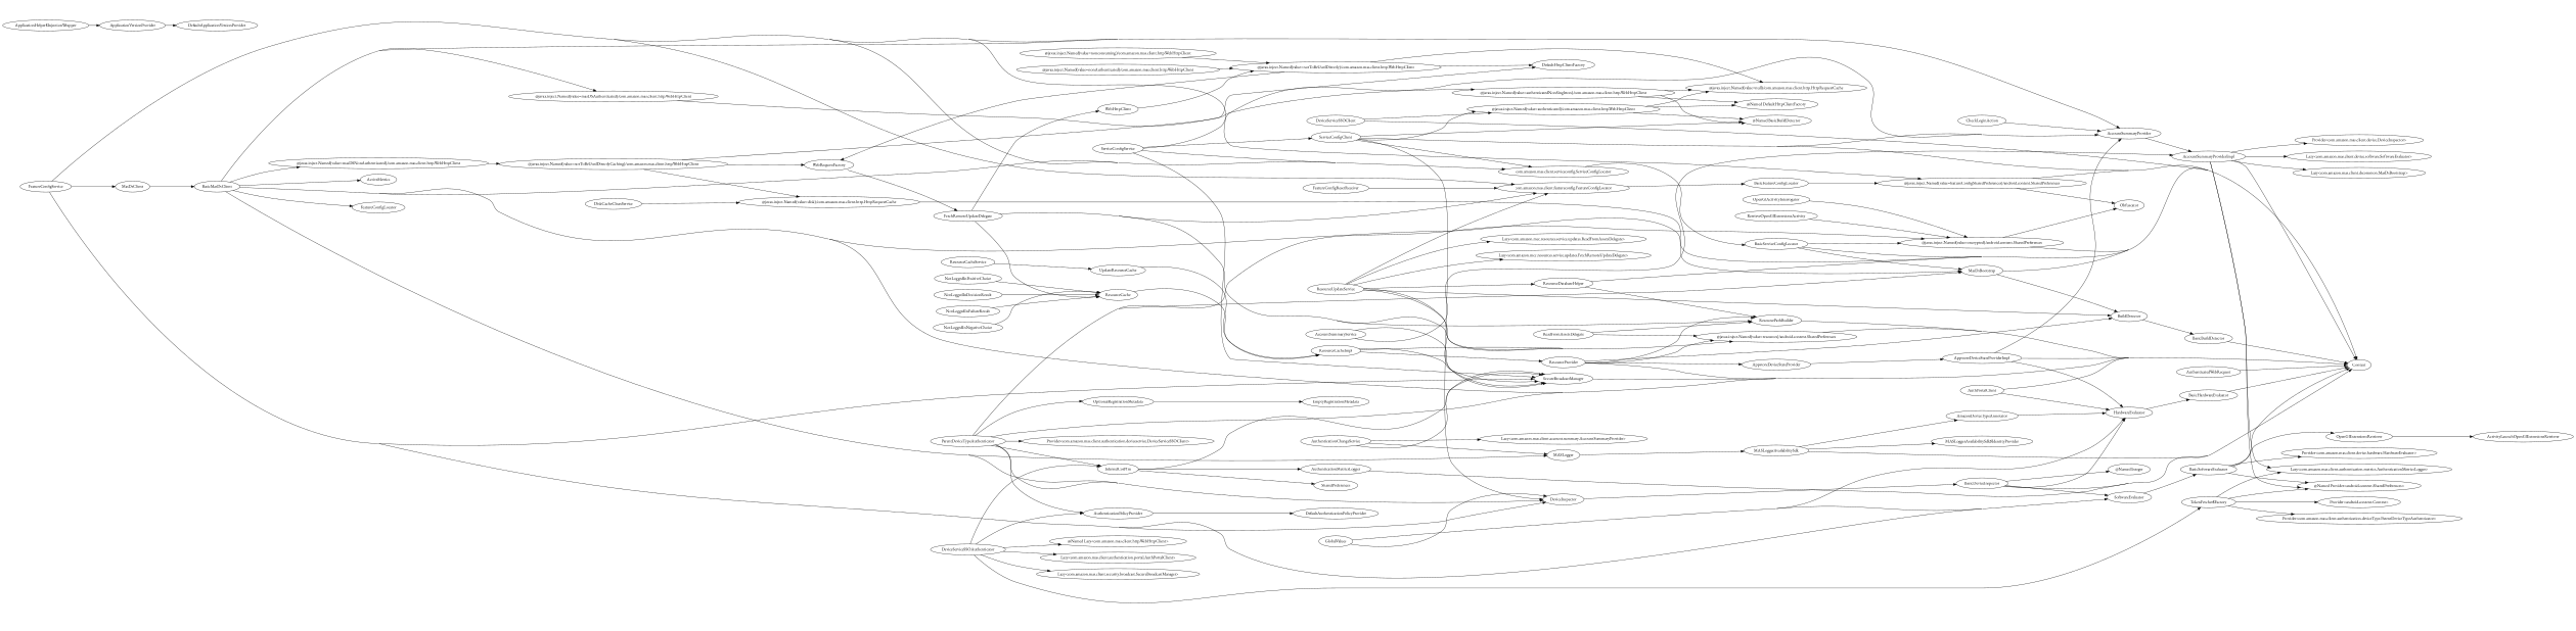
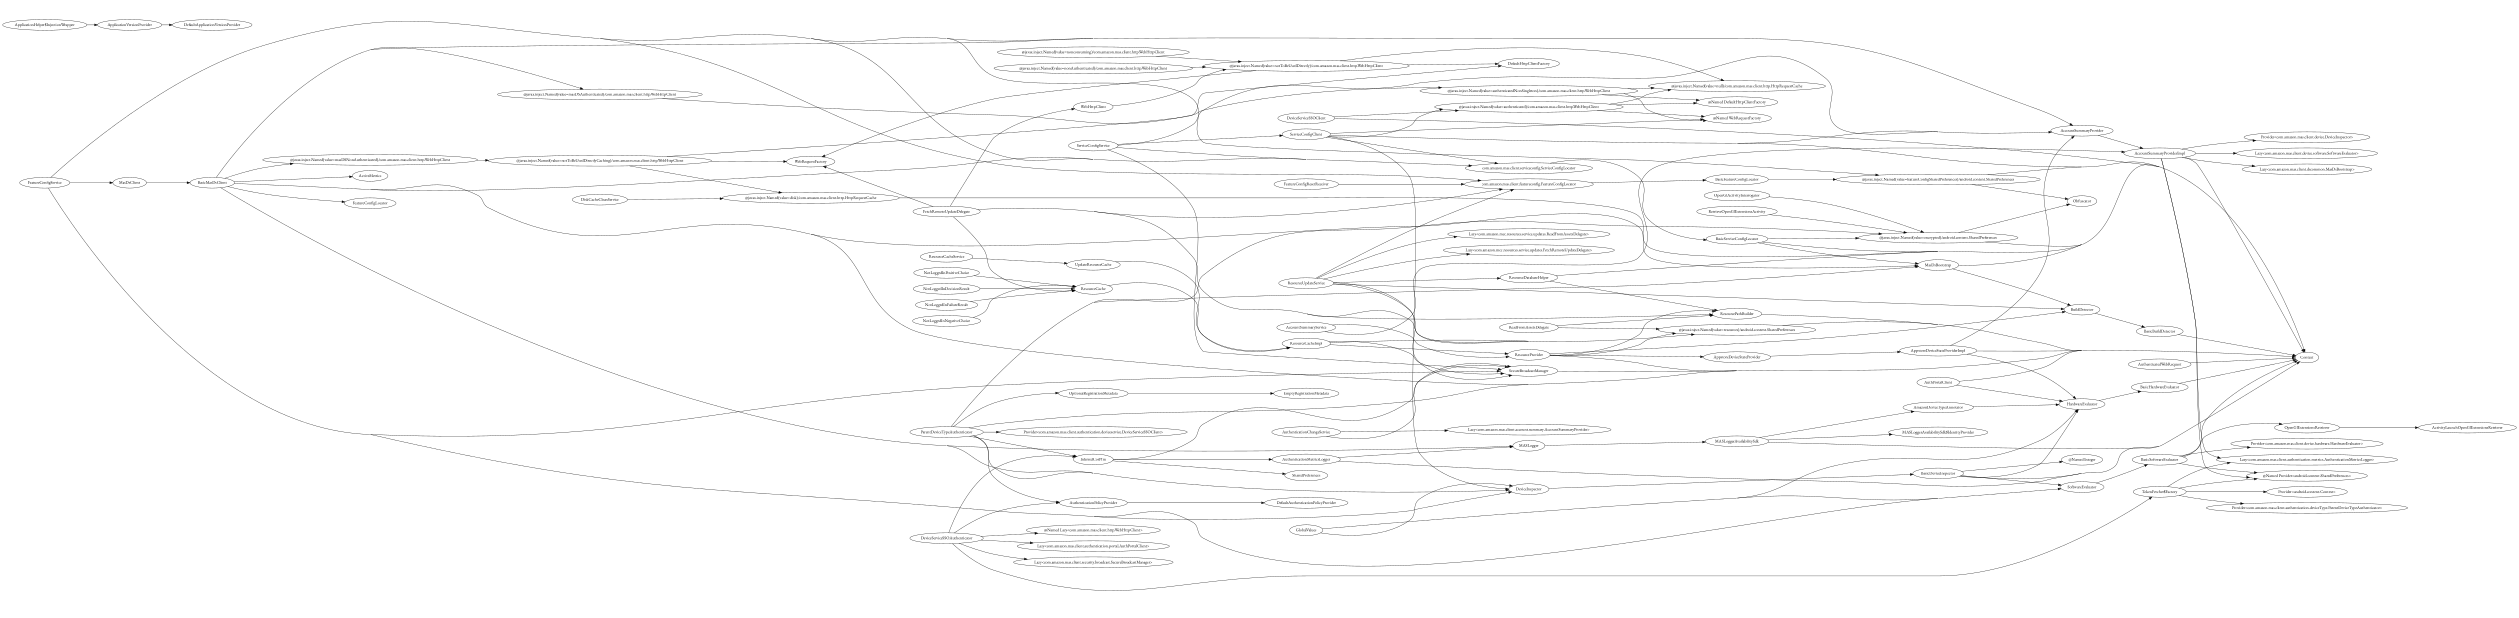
  digraph {
    concentrate=true
    fontname="EB Garamond"
    rankdir=LR
    node [fontname="EB Garamond"]
    edge [fontname="EB Garamond"]
    n1 [label="@javax.inject.Named(value=authenticated)/com.amazon.mas.client.http.WebHttpClient"]
    n2 [label="@Named DefaultHttpClientFactory"]
-   n3 [label="@Named BasicBuildDetector"]
+   n3 [label="@Named WebRequestFactory"]
    n4 [label="@javax.inject.Named(value=null)/com.amazon.mas.client.http.HttpRequestCache"]
    n5 [label="@javax.inject.Named(value=authenticatedNonSingleton)/com.amazon.mas.client.http.WebHttpClient"]
    n6 [label="@javax.inject.Named(value=disk)/com.amazon.mas.client.http.HttpRequestCache"]
    Context
    n8 [label="@javax.inject.Named(value=encrypted)/android.content.SharedPreferences"]
    Obfuscator
    n10 [label="@javax.inject.Named(value=featureConfigSharedPreferences)/android.content.SharedPreferences"]
    n11 [label="@javax.inject.Named(value=masDSAuthenticated)/com.amazon.mas.client.http.WebHttpClient"]
    n12 [label="@javax.inject.Named(value=masDSNonAuthenticated)/com.amazon.mas.client.http.WebHttpClient"]
    n13 [label="@javax.inject.Named(value=notToBeUsedDirectlyCaching)/com.amazon.mas.client.http.WebHttpClient"]
    DefaultHttpClientFactory
    WebRequestFactory
    n16 [label="@javax.inject.Named(value=nonAuthenticated)/com.amazon.mas.client.http.WebHttpClient"]
    n17 [label="@javax.inject.Named(value=notToBeUsedDirectly)/com.amazon.mas.client.http.WebHttpClient"]
    n18 [label="@javax.inject.Named(value=nonconsuming)/com.amazon.mas.client.http.WebHttpClient"]
    n19 [label="@javax.inject.Named(value=resources)/android.content.SharedPreferences"]
    AccountSummaryProvider
    AccountSummaryProviderImpl
    n22 [label="@Named Provider<android.content.SharedPreferences>"]
    n23 [label="Provider<com.amazon.mas.client.device.DeviceInspector>"]
    n24 [label="Lazy<com.amazon.mas.client.authentication.metrics.AuthenticationMetricsLogger>"]
    n25 [label="Lazy<com.amazon.mas.client.device.software.SoftwareEvaluator>"]
    n26 [label="Lazy<com.amazon.mas.client.dscommon.MasDsBootstrap>"]
    AccountSummaryService
    SecureBroadcastManager
    AmazonDeviceTypeAnnotator
    HardwareEvaluator
    BasicHardwareEvaluator
    n32 [label="ApplicationHelper$InjectionWrapper"]
    ApplicationVersionProvider
    DefaultApplicationVersionProvider
    AppstoreDeviceStateProvider
    AppstoreDeviceStateProviderImpl
    AuthPortalClient
    AuthenticatedWebRequest
    AuthenticationChangeService
    n40 [label="Lazy<com.amazon.mas.client.account.summary.AccountSummaryProvider>"]
    AuthenticationMetricsLogger
    MASLogger
    MASLoggerAvailabilitySdk
    n44 [label="MASLoggerAvailabilitySdk$IdentityProvider"]
    AuthenticationPolicyProvider
    DefaultAuthenticationPolicyProvider
    BasicBuildDetector
    n48 [label="@Named Integer"]
    BasicDeviceInspector
    SoftwareEvaluator
    BasicSoftwareEvaluator
    n52 [label="Provider<com.amazon.mas.client.device.hardware.HardwareEvaluator>"]
    OpenGlExtensionsRetriever
    BasicFeatureConfigLocator
    BasicMasDsClient
    MasDsBootstrap
    DeviceInspector
    ActiveMetrics
    n59 [label=FeatureConfigLocator]
    n60 [label="com.amazon.mas.client.serviceconfig.ServiceConfigLocator"]
    BuildDetector
    BasicServiceConfigLocator
    ActivityLaunchOpenGlExtensionsRetriever
-   CheckLoginAction
    DeviceServiceSSOAuthenticator
    InferredCorPfm
    n67 [label="@Named Lazy<com.amazon.mas.client.http.WebHttpClient>"]
    n68 [label="Lazy<com.amazon.mas.client.authentication.portal.AuthPortalClient>"]
    n69 [label="Lazy<com.amazon.mas.client.security.broadcast.SecureBroadcastManager>"]
    n70 [label="TokenFetcher$Factory"]
    SharedPreferences
    n72 [label="Provider<android.content.Context>"]
    n73 [label="Provider<com.amazon.mas.client.authentication.deviceType.ParentDeviceTypeAuthenticator>"]
    DeviceServiceSSOClient
    DiskCacheCleanService
    n76 [label="com.amazon.mas.client.featureconfig.FeatureConfigLocator"]
    FeatureConfigResetReceiver
    FeatureConfigService
    MasDsClient
    FetchRemoteUpdateDelegate
    ResourcePathBuilder
    WebHttpClient
    ResourceCache
    ResourceCacheImpl
    ResourceProvider
    GlobalValues
    NotLoggedInDecisionResult
    NotLoggedInFailureResult
    NotLoggedInNegativeChoice
    NotLoggedInPositiveChoice
    OpenGlActivityInterrogator
    OptionalRegistrationMetadata
    EmptyRegistrationMetadata
    ParentDeviceTypeAuthenticator
    n95 [label="Provider<com.amazon.mas.client.authentication.deviceservice.DeviceServiceSSOClient>"]
    ReadFromAssetsDelegate
    ResourceCacheService
    UpdateResourceCache
    ResourceDatabaseHelper
    ResourceUpdateService
    n101 [label="Lazy<com.amazon.mcc.resources.service.updates.FetchRemoteUpdateDelegate>"]
    n102 [label="Lazy<com.amazon.mcc.resources.service.updates.ReadFromAssetsDelegate>"]
    RetrieveOpenGlExtensionsActivity
    ServiceConfigClient
    ServiceConfigService
    n1 -> n2
    n1 -> n3
    n1 -> n4
    n5 -> n2
    n5 -> n3
    n5 -> n4
    n6 -> Context
    n8 -> Context
    n8 -> Obfuscator
    n10 -> Context
    n10 -> Obfuscator
    n11 -> n5
    n12 -> n13
    n13 -> n6
    n13 -> DefaultHttpClientFactory
    n13 -> WebRequestFactory
    n16 -> n17
    n17 -> n4
    n17 -> DefaultHttpClientFactory
    n17 -> WebRequestFactory
    n18 -> n17
    n19 -> Context
    AccountSummaryProvider -> AccountSummaryProviderImpl
    AccountSummaryProviderImpl -> Context
    AccountSummaryProviderImpl -> n22
    AccountSummaryProviderImpl -> n23
    AccountSummaryProviderImpl -> n24
    AccountSummaryProviderImpl -> n25
    AccountSummaryProviderImpl -> n26
    AccountSummaryService -> AccountSummaryProviderImpl
-   AccountSummaryService -> SecureBroadcastManager
+   AccountSummaryService -> ResourceProvider
    SecureBroadcastManager -> Context
    AmazonDeviceTypeAnnotator -> HardwareEvaluator
    HardwareEvaluator -> BasicHardwareEvaluator
    BasicHardwareEvaluator -> Context
    n32 -> ApplicationVersionProvider
    ApplicationVersionProvider -> DefaultApplicationVersionProvider
    AppstoreDeviceStateProvider -> AppstoreDeviceStateProviderImpl
    AppstoreDeviceStateProviderImpl -> Context
    AppstoreDeviceStateProviderImpl -> AccountSummaryProvider
    AppstoreDeviceStateProviderImpl -> HardwareEvaluator
    AuthPortalClient -> Context
    AuthPortalClient -> HardwareEvaluator
    AuthenticatedWebRequest -> Context
    AuthenticationChangeService -> SecureBroadcastManager
    AuthenticationChangeService -> n40
    AuthenticationMetricsLogger -> Context
-   AuthenticationChangeService -> MASLogger
+   AuthenticationMetricsLogger -> MASLogger
    MASLogger -> MASLoggerAvailabilitySdk
    MASLoggerAvailabilitySdk -> Context
    MASLoggerAvailabilitySdk -> AmazonDeviceTypeAnnotator
    MASLoggerAvailabilitySdk -> n44
    AuthenticationPolicyProvider -> DefaultAuthenticationPolicyProvider
    BasicBuildDetector -> Context
    BasicDeviceInspector -> Context
    BasicDeviceInspector -> HardwareEvaluator
    BasicDeviceInspector -> n48
    BasicDeviceInspector -> SoftwareEvaluator
    SoftwareEvaluator -> BasicSoftwareEvaluator
    BasicSoftwareEvaluator -> Context
    BasicSoftwareEvaluator -> n22
    BasicSoftwareEvaluator -> n52
    BasicSoftwareEvaluator -> OpenGlExtensionsRetriever
    OpenGlExtensionsRetriever -> ActivityLaunchOpenGlExtensionsRetriever
    BasicFeatureConfigLocator -> n10
    BasicMasDsClient -> Context
    BasicMasDsClient -> n11
    BasicMasDsClient -> n12
    BasicMasDsClient -> AccountSummaryProvider
    BasicMasDsClient -> MASLogger
    BasicMasDsClient -> MasDsBootstrap
    BasicMasDsClient -> DeviceInspector
    BasicMasDsClient -> ActiveMetrics
    BasicMasDsClient -> n59
    BasicMasDsClient -> n60
    MasDsBootstrap -> Context
    MasDsBootstrap -> BuildDetector
    DeviceInspector -> BasicDeviceInspector
    n60 -> BasicServiceConfigLocator
    BuildDetector -> BasicBuildDetector
    BasicServiceConfigLocator -> Context
    BasicServiceConfigLocator -> n8
    BasicServiceConfigLocator -> MasDsBootstrap
-   CheckLoginAction -> AccountSummaryProvider
    DeviceServiceSSOAuthenticator -> AuthenticationPolicyProvider
    DeviceServiceSSOAuthenticator -> InferredCorPfm
    DeviceServiceSSOAuthenticator -> n67
    DeviceServiceSSOAuthenticator -> n68
    DeviceServiceSSOAuthenticator -> n69
    DeviceServiceSSOAuthenticator -> n70
    InferredCorPfm -> SecureBroadcastManager
    InferredCorPfm -> AuthenticationMetricsLogger
    InferredCorPfm -> SharedPreferences
    n70 -> n22
    n70 -> n24
    n70 -> n72
    n70 -> n73
    DeviceServiceSSOClient -> n1
    DeviceServiceSSOClient -> Context
    DiskCacheCleanService -> n6
    n76 -> BasicFeatureConfigLocator
    FeatureConfigResetReceiver -> n76
    FeatureConfigService -> n10
    FeatureConfigService -> AccountSummaryProvider
    FeatureConfigService -> SecureBroadcastManager
    FeatureConfigService -> SoftwareEvaluator
    FeatureConfigService -> DeviceInspector
    FeatureConfigService -> n60
    FeatureConfigService -> n76
    FeatureConfigService -> MasDsClient
    MasDsClient -> BasicMasDsClient
-   WebRequestFactory -> FetchRemoteUpdateDelegate
+   FetchRemoteUpdateDelegate -> WebRequestFactory
    FetchRemoteUpdateDelegate -> n19
    FetchRemoteUpdateDelegate -> n76
    FetchRemoteUpdateDelegate -> ResourcePathBuilder
    FetchRemoteUpdateDelegate -> WebHttpClient
    FetchRemoteUpdateDelegate -> ResourceCache
    ResourcePathBuilder -> Context
    WebHttpClient -> n17
    ResourceCache -> ResourceCacheImpl
    ResourceCacheImpl -> n19
    ResourceCacheImpl -> SecureBroadcastManager
    ResourceCacheImpl -> ResourceProvider
    ResourceProvider -> Context
    ResourceProvider -> n19
    ResourceProvider -> AppstoreDeviceStateProvider
    ResourceProvider -> BuildDetector
    ResourceProvider -> ResourcePathBuilder
    GlobalValues -> HardwareEvaluator
    GlobalValues -> SoftwareEvaluator
    GlobalValues -> DeviceInspector
    NotLoggedInDecisionResult -> ResourceCache
    NotLoggedInFailureResult -> ResourceCache
    NotLoggedInNegativeChoice -> ResourceCache
    NotLoggedInPositiveChoice -> ResourceCache
    OpenGlActivityInterrogator -> n8
    OptionalRegistrationMetadata -> EmptyRegistrationMetadata
    ParentDeviceTypeAuthenticator -> Context
    ParentDeviceTypeAuthenticator -> n8
    ParentDeviceTypeAuthenticator -> AuthenticationPolicyProvider
    ParentDeviceTypeAuthenticator -> MasDsBootstrap
    ParentDeviceTypeAuthenticator -> DeviceInspector
    ParentDeviceTypeAuthenticator -> InferredCorPfm
    ParentDeviceTypeAuthenticator -> OptionalRegistrationMetadata
    ParentDeviceTypeAuthenticator -> n95
    ReadFromAssetsDelegate -> n19
    ReadFromAssetsDelegate -> ResourcePathBuilder
    ResourceCacheService -> UpdateResourceCache
    UpdateResourceCache -> ResourceCacheImpl
    ResourceDatabaseHelper -> Context
    ResourceDatabaseHelper -> ResourcePathBuilder
    ResourceUpdateService -> n19
    ResourceUpdateService -> SecureBroadcastManager
    ResourceUpdateService -> BuildDetector
    ResourceUpdateService -> n76
    ResourceUpdateService -> ResourceDatabaseHelper
    ResourceUpdateService -> n101
    ResourceUpdateService -> n102
    RetrieveOpenGlExtensionsActivity -> n8
    ServiceConfigClient -> n1
    ServiceConfigClient -> n3
    ServiceConfigClient -> Context
    ServiceConfigClient -> AccountSummaryProvider
    ServiceConfigClient -> DeviceInspector
    ServiceConfigClient -> n60
    ServiceConfigService -> AccountSummaryProvider
    ServiceConfigService -> SecureBroadcastManager
    ServiceConfigService -> n60
    ServiceConfigService -> ServiceConfigClient
  }
